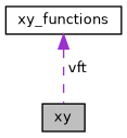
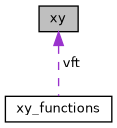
  digraph {
    node [color=black fontname=Helvetica fontsize=10 shape=record style=filled]
    n1 [fillcolor=grey75 fontcolor=black height=0.2 label=xy width=0.4]
    n2 [fillcolor=white height=0.2 label=xy_functions width=0.4]
-   n2 -> n1 [color=darkorchid3 dir=back fontname=Helvetica fontsize=10 label=" vft" labelfontname=Helvetica labelfontsize=10 style=dashed]
+   n1 -> n2 [color=darkorchid3 dir=back fontname=Helvetica fontsize=10 label=" vft" labelfontname=Helvetica labelfontsize=10 style=dashed]
  }
